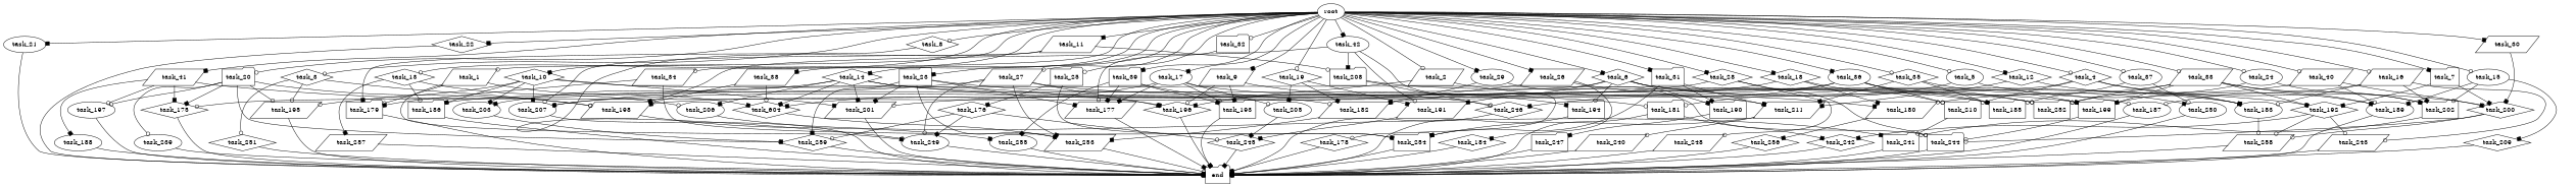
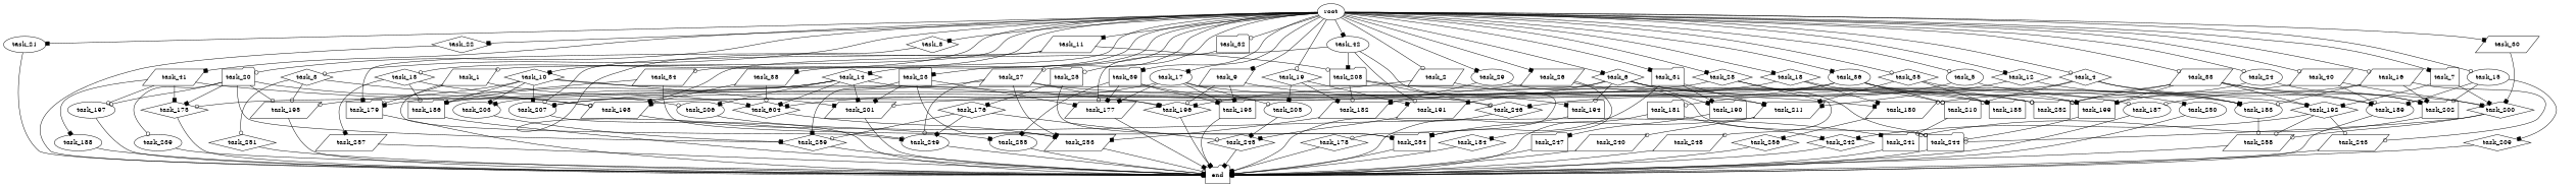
  digraph {
    node [shape=diamond]
    edge [arrowhead=box]
    root [shape=ellipse]
    task_1 [shape=parallelogram]
    task_2 [shape=parallelogram]
    task_3
    task_4
    task_5 [shape=ellipse]
    task_6
    task_7 [shape=folder]
    task_8
    task_9 [shape=parallelogram]
    task_10
    task_11 [shape=parallelogram]
    task_12
    task_13
    task_14
    task_15 [shape=ellipse]
    task_16 [shape=parallelogram]
    task_17 [shape=ellipse]
    task_18
    task_19
    task_20 [shape=folder]
    task_21 [shape=ellipse]
    task_22
    task_23 [shape=folder]
    task_24 [shape=ellipse]
    task_25 [shape=folder]
    task_26 [shape=parallelogram]
    task_27 [shape=parallelogram]
    task_28
    task_29 [shape=ellipse]
    task_30 [shape=parallelogram]
    task_31 [shape=folder]
    task_32 [shape=folder]
    task_33 [shape=parallelogram]
    task_34 [shape=parallelogram]
    task_35
    task_36 [shape=ellipse]
-   task_37 [shape=ellipse]
    task_38 [shape=parallelogram]
    task_39 [shape=folder]
    task_40 [shape=parallelogram]
    task_41 [shape=parallelogram]
    task_42 [shape=ellipse]
    task_179 [shape=folder]
    n45 [label=task_604]
    task_249 [shape=ellipse]
    task_196
    task_211 [shape=parallelogram]
    task_195 [shape=parallelogram]
    task_198 [shape=parallelogram]
    task_251
    task_183 [shape=ellipse]
    task_200
    task_210 [shape=folder]
    task_181 [shape=folder]
    task_189 [shape=ellipse]
    task_186 [shape=folder]
    task_187 [shape=ellipse]
    task_190 [shape=folder]
    task_191 [shape=parallelogram]
    task_194 [shape=folder]
    task_252 [shape=folder]
    task_192
    task_193 [shape=folder]
    task_199 [shape=folder]
    task_201 [shape=parallelogram]
    task_203 [shape=ellipse]
    task_207 [shape=ellipse]
    task_208 [shape=folder]
    task_257 [shape=parallelogram]
    task_206 [shape=ellipse]
    task_202 [shape=folder]
    task_209
    task_243 [shape=parallelogram]
    task_177 [shape=parallelogram]
    task_185 [shape=folder]
    task_205 [shape=ellipse]
    task_180 [shape=parallelogram]
    task_182 [shape=parallelogram]
    task_175
    task_197 [shape=ellipse]
    task_239 [shape=ellipse]
    task_259
    end [shape=folder]
    task_253 [shape=parallelogram]
    task_176
    task_254 [shape=folder]
    task_184
    task_244 [shape=folder]
    task_248 [shape=parallelogram]
    task_246
    task_250 [shape=ellipse]
    task_255 [shape=ellipse]
    task_188 [shape=ellipse]
    task_178
    task_240 [shape=parallelogram]
    task_258 [shape=parallelogram]
    task_241 [shape=folder]
    task_242
    task_247 [shape=folder]
    task_245
    task_256
    root -> task_1 [arrowhead=odot]
    root -> task_2 [arrowhead=odot]
    root -> task_3 [arrowhead=odot]
    root -> task_4 [arrowhead=odot]
    root -> task_5 [arrowhead=odot]
    root -> task_6
    root -> task_7
-   root -> task_8 [arrowhead=odot]
+   root -> task_8
    root -> task_9
    root -> task_10
    root -> task_11
    root -> task_12
    root -> task_13 [arrowhead=odot]
    root -> task_14
    root -> task_15 [arrowhead=odot]
    root -> task_16 [arrowhead=odot]
    root -> task_17
    root -> task_18
    root -> task_19 [arrowhead=odot]
    root -> task_20 [arrowhead=odot]
    root -> task_21
    root -> task_22
    root -> task_23
    root -> task_24 [arrowhead=odot]
    root -> task_25 [arrowhead=odot]
    root -> task_26
    root -> task_27 [arrowhead=odot]
    root -> task_28
    root -> task_29
    root -> task_30
    root -> task_31
    root -> task_32 [arrowhead=odot]
    root -> task_33 [arrowhead=odot]
    root -> task_34 [arrowhead=odot]
    root -> task_35 [arrowhead=odot]
    root -> task_36
-   root -> task_37 [arrowhead=odot]
    root -> task_38
    root -> task_39
    root -> task_40 [arrowhead=odot]
    root -> task_41
    root -> task_42
    task_1 -> task_179 [arrowhead=odot]
    task_1 -> n45
    task_1 -> task_249
    task_2 -> task_196
    task_2 -> task_211
    task_3 -> task_195 [arrowhead=odot]
    task_3 -> task_198 [arrowhead=odot]
    task_3 -> task_251 [arrowhead=odot]
    task_4 -> task_198
    task_4 -> task_183
    task_4 -> task_200 [arrowhead=odot]
    task_4 -> task_210 [arrowhead=odot]
    task_5 -> task_181 [arrowhead=odot]
    task_5 -> task_189 [arrowhead=odot]
    task_6 -> task_186
    task_6 -> task_187 [arrowhead=odot]
    task_6 -> task_190
    task_6 -> task_191
    task_6 -> task_194 [arrowhead=odot]
    task_6 -> task_252 [arrowhead=odot]
    task_7 -> task_200
    task_7 -> task_192
    task_8 -> task_179
    task_9 -> task_196 [arrowhead=odot]
    task_9 -> task_194
    task_9 -> task_193
    task_10 -> task_195 [arrowhead=odot]
    task_10 -> task_186 [arrowhead=odot]
    task_10 -> task_199
    task_10 -> task_201
    task_10 -> task_203
    task_10 -> task_207
    task_11 -> task_249 [arrowhead=odot]
    task_11 -> task_207 [arrowhead=odot]
    task_11 -> task_208 [arrowhead=odot]
    task_12 -> task_211
    task_12 -> task_183
    task_13 -> task_186 [arrowhead=odot]
    task_13 -> task_257
    task_13 -> task_206 [arrowhead=odot]
    task_14 -> n45
-   task_14 -> task_181 [arrowhead=odot]
+   task_14 -> task_186 [arrowhead=odot]
    task_14 -> task_192
    task_14 -> task_201
    task_14 -> task_203
    task_14 -> task_206
    task_15 -> task_189
    task_15 -> task_202 [arrowhead=odot]
    task_15 -> task_209
    task_16 -> task_183 [arrowhead=odot]
    task_16 -> task_187 [arrowhead=odot]
    task_16 -> task_202
    task_16 -> task_243 [arrowhead=odot]
    task_17 -> n45
    task_17 -> task_193 [arrowhead=odot]
    task_17 -> task_177
    task_17 -> task_185 [arrowhead=odot]
    task_17 -> task_205 [arrowhead=odot]
    task_18 -> task_210 [arrowhead=odot]
    task_18 -> task_180
    task_18 -> task_182
    task_19 -> task_191
    task_19 -> task_205
    task_19 -> task_182
    task_20 -> task_195 [arrowhead=odot]
    task_20 -> task_198 [arrowhead=odot]
    task_20 -> task_175
    task_20 -> task_197 [arrowhead=odot]
    task_20 -> task_239 [arrowhead=odot]
    task_20 -> task_259 [arrowhead=odot]
    task_21 -> end [arrowhead=odot]
    task_22 -> end
    task_23 -> task_201
    task_23 -> task_177
-   task_23 -> task_182 [arrowhead=odot]
+   task_208 -> task_182 [arrowhead=odot]
    task_23 -> task_259
    task_23 -> task_253
    task_24 -> task_252 [arrowhead=odot]
    task_24 -> task_202
    task_25 -> task_176
    task_25 -> task_254
    task_26 -> task_201 [arrowhead=odot]
    task_26 -> task_180
    task_26 -> task_184
    task_27 -> task_249 [arrowhead=odot]
    task_27 -> task_196
    task_27 -> task_183
    task_27 -> task_207
    task_27 -> task_253
    task_28 -> task_207 [arrowhead=odot]
    task_28 -> task_244 [arrowhead=odot]
    task_28 -> task_248 [arrowhead=odot]
    task_29 -> task_182
    task_29 -> task_244 [arrowhead=odot]
    task_30 -> task_200
    task_31 -> task_211
    task_31 -> task_190
    task_31 -> task_254
    task_32 -> task_177 [arrowhead=odot]
    task_33 -> task_189
    task_33 -> task_252 [arrowhead=odot]
    task_33 -> task_192 [arrowhead=odot]
    task_33 -> task_199 [arrowhead=odot]
    task_33 -> task_202 [arrowhead=odot]
    task_33 -> task_180 [arrowhead=odot]
    task_34 -> task_179
    task_34 -> task_254 [arrowhead=odot]
    task_35 -> task_211
    task_35 -> task_199
    task_35 -> task_185 [arrowhead=odot]
    task_36 -> task_210 [arrowhead=odot]
    task_36 -> task_185
    task_36 -> task_175 [arrowhead=odot]
    task_36 -> task_246
    task_36 -> task_250
-   task_37 -> task_185 [arrowhead=odot]
-   task_37 -> task_250 [arrowhead=odot]
    task_38 -> n45 [arrowhead=odot]
    task_38 -> task_198 [arrowhead=odot]
    task_39 -> task_193
    task_39 -> task_177
    task_39 -> task_246 [arrowhead=odot]
    task_39 -> task_255
    task_40 -> task_200
    task_40 -> task_189 [arrowhead=odot]
    task_40 -> task_199
    task_41 -> task_196
    task_41 -> task_175
    task_41 -> task_197 [arrowhead=odot]
    task_41 -> task_188
    task_42 -> task_198
    task_42 -> task_191 [arrowhead=odot]
    task_42 -> task_208
    task_42 -> task_178 [arrowhead=odot]
    task_179 -> end
    n45 -> task_253 [arrowhead=odot]
    task_249 -> end [arrowhead=odot]
    task_196 -> end
    task_211 -> task_254
    task_211 -> task_240 [arrowhead=odot]
    task_195 -> end [arrowhead=odot]
    task_198 -> task_255
    task_251 -> end [arrowhead=odot]
    task_183 -> task_258 [arrowhead=odot]
    task_200 -> task_244 [arrowhead=odot]
    task_200 -> task_258 [arrowhead=odot]
    task_210 -> task_241 [arrowhead=odot]
    task_181 -> end [arrowhead=odot]
    task_181 -> task_242
    task_189 -> end [arrowhead=odot]
    task_186 -> end
    task_187 -> end
    task_190 -> task_247
    task_191 -> task_245
    task_194 -> end
    task_192 -> task_243 [arrowhead=odot]
    task_192 -> task_258 [arrowhead=odot]
    task_192 -> task_242
    task_193 -> end
    task_199 -> task_244 [arrowhead=odot]
    task_201 -> end
    task_203 -> task_259
    task_207 -> end
    task_208 -> task_252 [arrowhead=odot]
    task_208 -> task_246 [arrowhead=odot]
    task_257 -> end
    task_206 -> task_241
    task_202 -> task_241 [arrowhead=odot]
    task_209 -> end
    task_243 -> end
    task_177 -> end
    task_205 -> task_245
    task_180 -> task_256
    task_182 -> task_253
    task_175 -> end
    task_197 -> end [arrowhead=odot]
    task_239 -> end
    task_259 -> end [arrowhead=odot]
    task_253 -> end [arrowhead=odot]
    task_176 -> task_249
    task_176 -> task_259 [arrowhead=odot]
    task_176 -> task_245 [arrowhead=odot]
    task_254 -> end
    task_184 -> end
    task_244 -> end [arrowhead=odot]
    task_248 -> end [arrowhead=odot]
    task_246 -> end [arrowhead=odot]
    task_250 -> end
    task_255 -> end
    task_188 -> end
    task_178 -> end
    task_240 -> end [arrowhead=odot]
    task_258 -> end [arrowhead=odot]
    task_241 -> end
    task_242 -> end [arrowhead=odot]
    task_247 -> end
    task_245 -> end
    task_256 -> end [arrowhead=odot]
  }
